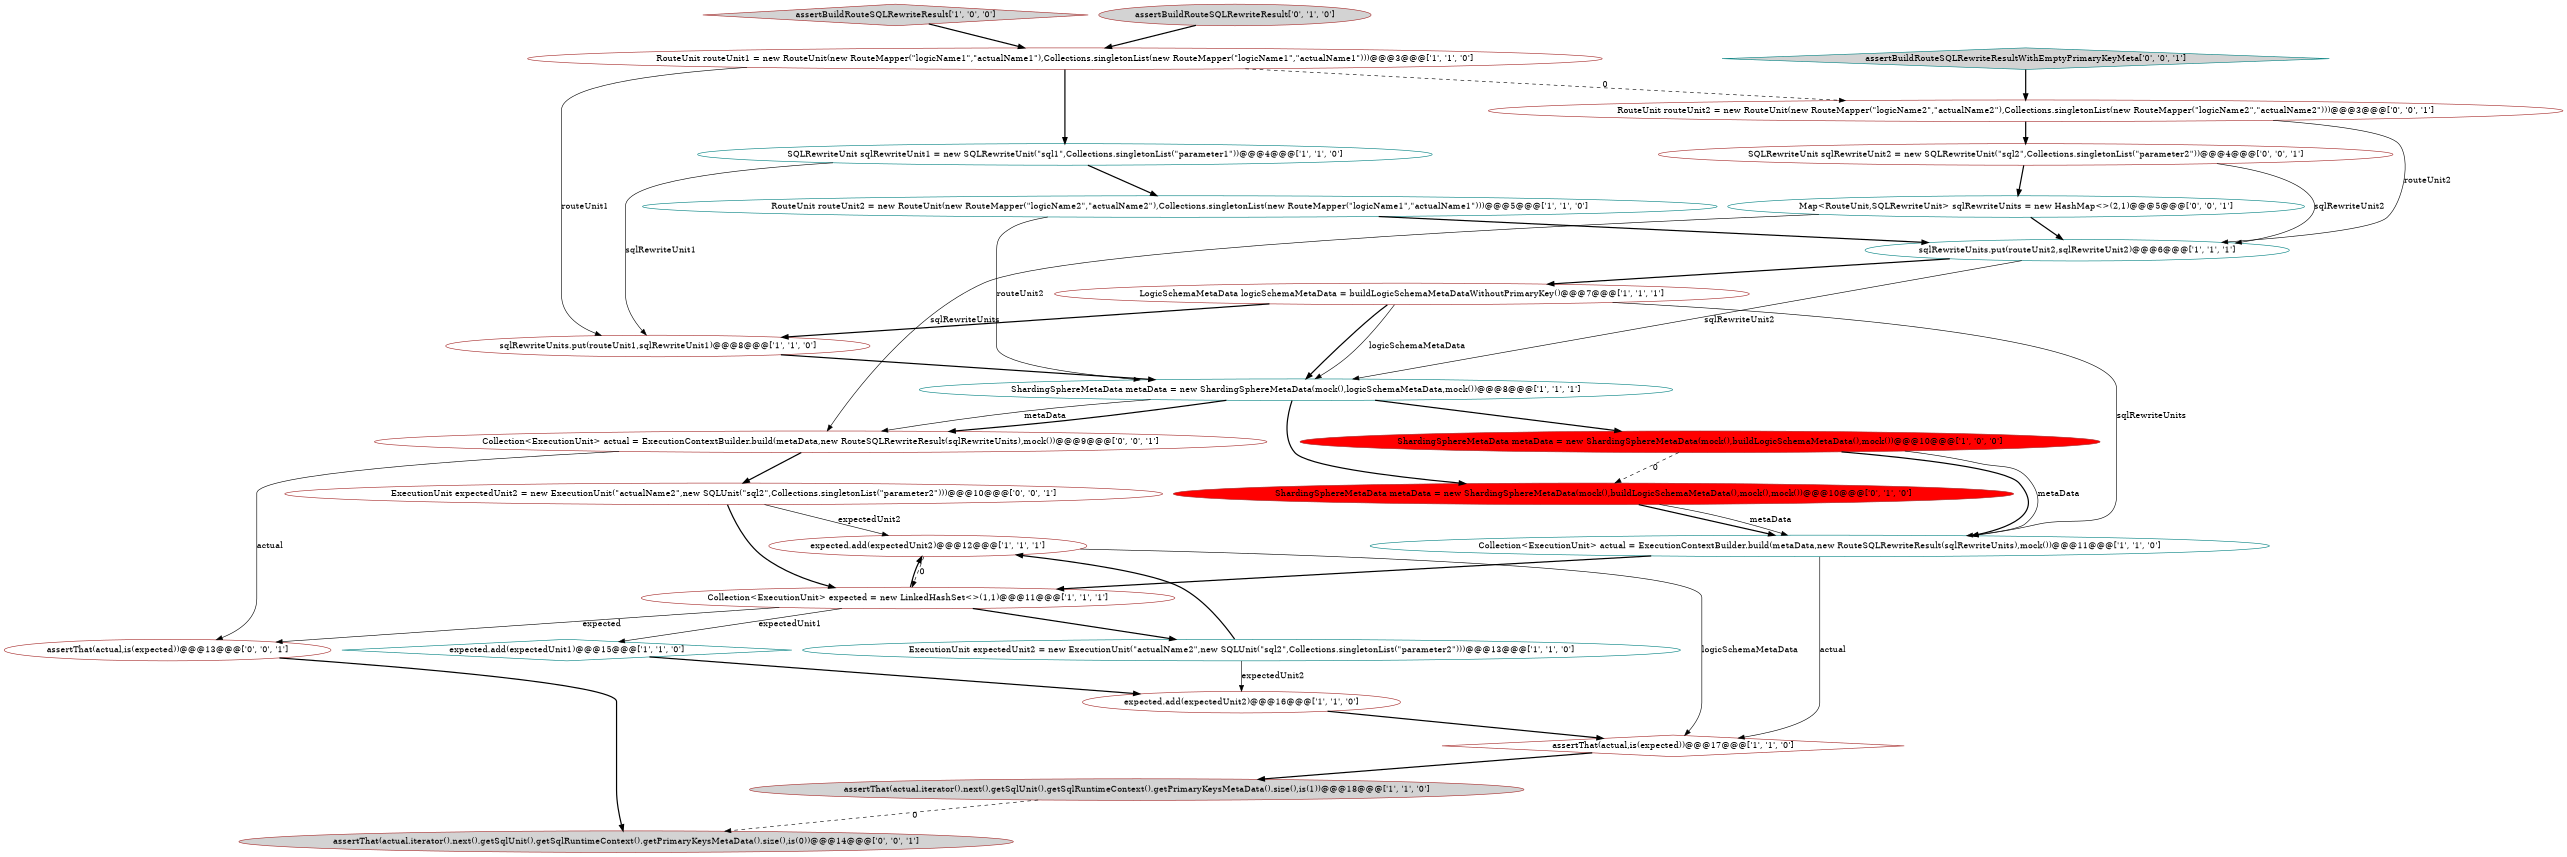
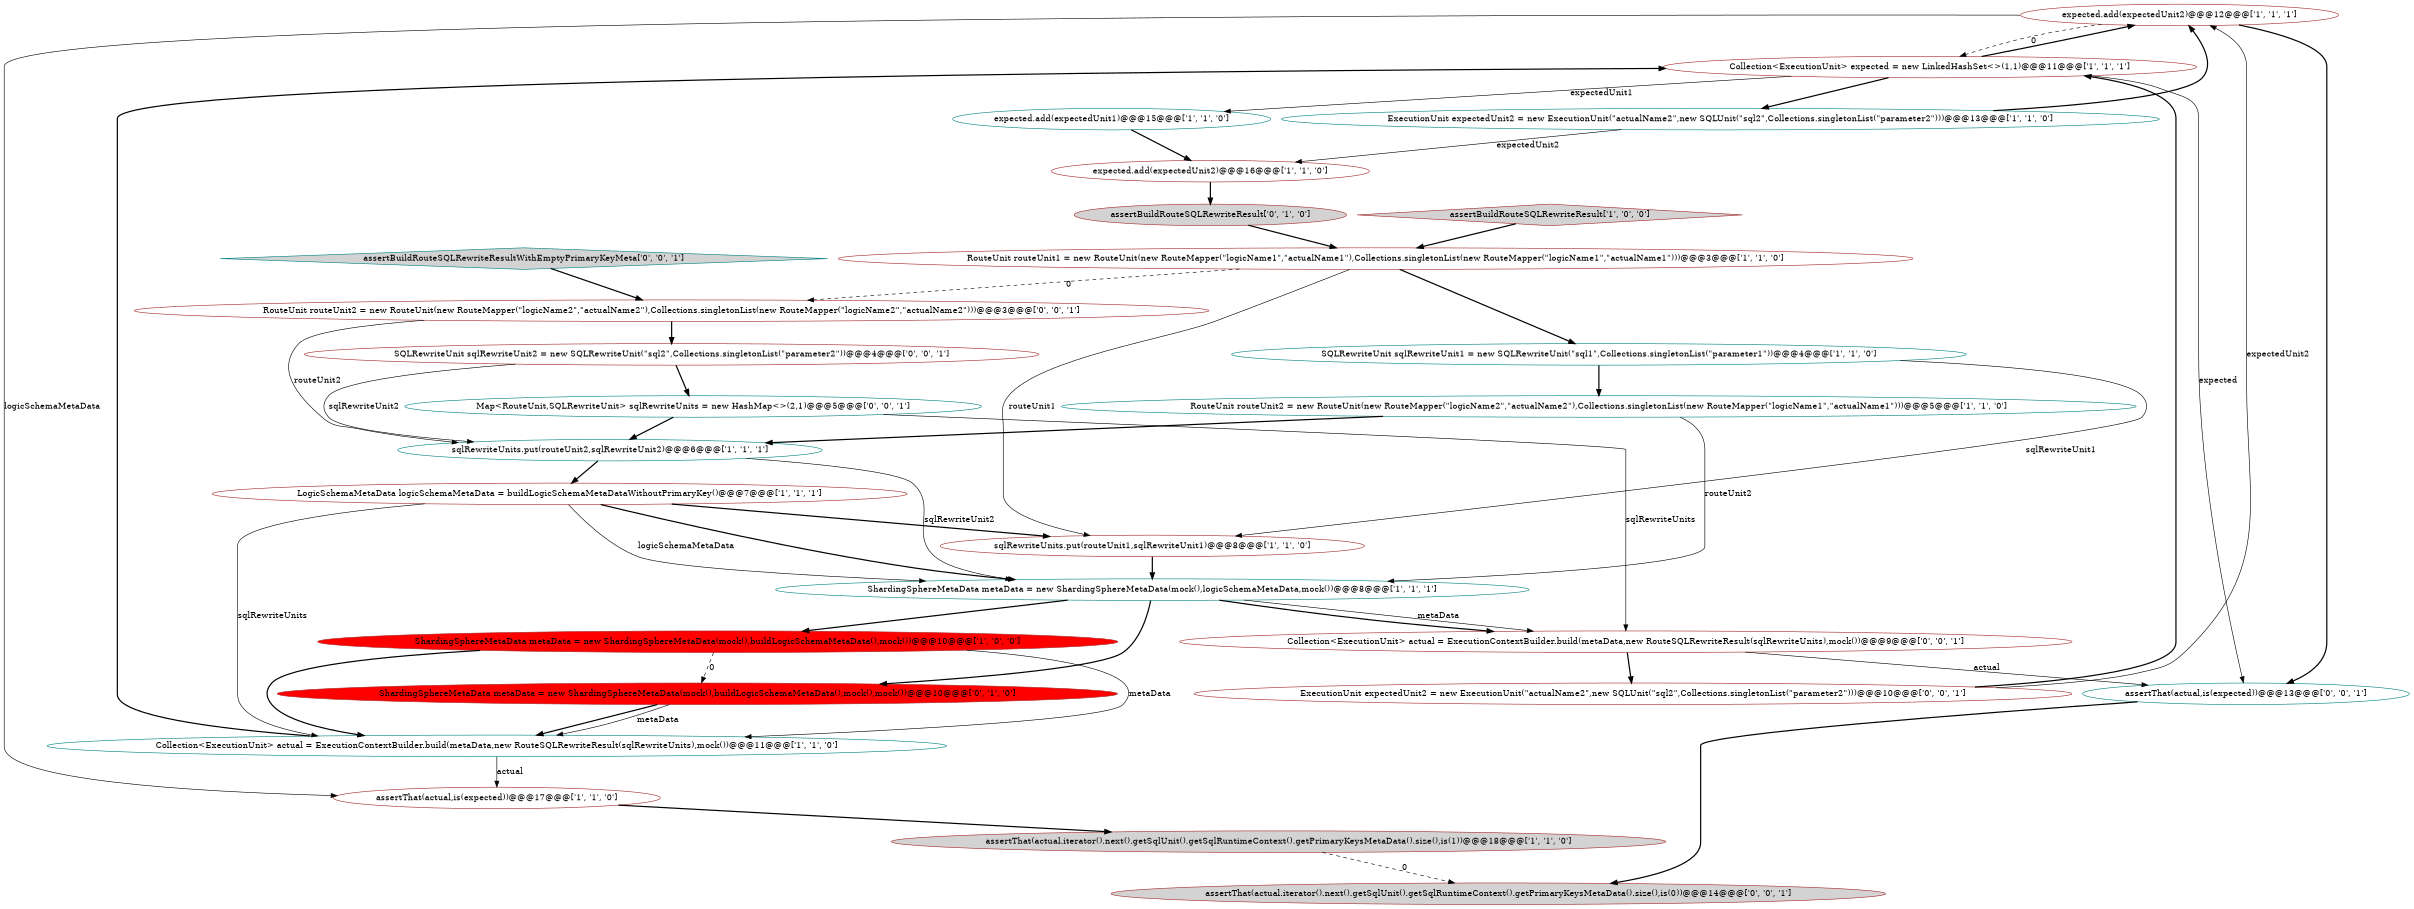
  digraph {
    node [color=brown fillcolor=white shape=ellipse style=filled]
    edge [style=bold]
    n1 [label="expected.add(expectedUnit2)@@@12@@@['1', '1', '1']"]
    n2 [label="Collection<ExecutionUnit> expected = new LinkedHashSet<>(1,1)@@@11@@@['1', '1', '1']"]
-   n3 [label="assertThat(actual,is(expected))@@@17@@@['1', '1', '0']" shape=diamond]
-   n4 [label="assertThat(actual,is(expected))@@@13@@@['0', '0', '1']"]
-   n5 [color=teal label="expected.add(expectedUnit1)@@@15@@@['1', '1', '0']" shape=diamond]
+   n3 [label="assertThat(actual,is(expected))@@@17@@@['1', '1', '0']"]
+   n4 [color=teal label="assertThat(actual,is(expected))@@@13@@@['0', '0', '1']"]
+   n5 [color=teal label="expected.add(expectedUnit1)@@@15@@@['1', '1', '0']"]
    n6 [color=teal label="ExecutionUnit expectedUnit2 = new ExecutionUnit(\"actualName2\",new SQLUnit(\"sql2\",Collections.singletonList(\"parameter2\")))@@@13@@@['1', '1', '0']"]
    n7 [fillcolor=lightgray label="assertThat(actual.iterator().next().getSqlUnit().getSqlRuntimeContext().getPrimaryKeysMetaData().size(),is(1))@@@18@@@['1', '1', '0']"]
    n8 [label="expected.add(expectedUnit2)@@@16@@@['1', '1', '0']"]
    n9 [fillcolor=lightgray label="assertThat(actual.iterator().next().getSqlUnit().getSqlRuntimeContext().getPrimaryKeysMetaData().size(),is(0))@@@14@@@['0', '0', '1']"]
    n10 [label="Collection<ExecutionUnit> actual = ExecutionContextBuilder.build(metaData,new RouteSQLRewriteResult(sqlRewriteUnits),mock())@@@9@@@['0', '0', '1']"]
    n11 [label="ExecutionUnit expectedUnit2 = new ExecutionUnit(\"actualName2\",new SQLUnit(\"sql2\",Collections.singletonList(\"parameter2\")))@@@10@@@['0', '0', '1']"]
    n12 [label="SQLRewriteUnit sqlRewriteUnit2 = new SQLRewriteUnit(\"sql2\",Collections.singletonList(\"parameter2\"))@@@4@@@['0', '0', '1']"]
    n13 [color=teal label="Map<RouteUnit,SQLRewriteUnit> sqlRewriteUnits = new HashMap<>(2,1)@@@5@@@['0', '0', '1']"]
    n14 [color=teal label="sqlRewriteUnits.put(routeUnit2,sqlRewriteUnit2)@@@6@@@['1', '1', '1']"]
    n15 [label="LogicSchemaMetaData logicSchemaMetaData = buildLogicSchemaMetaDataWithoutPrimaryKey()@@@7@@@['1', '1', '1']"]
    n16 [color=teal label="ShardingSphereMetaData metaData = new ShardingSphereMetaData(mock(),logicSchemaMetaData,mock())@@@8@@@['1', '1', '1']"]
    n17 [color=teal label="Collection<ExecutionUnit> actual = ExecutionContextBuilder.build(metaData,new RouteSQLRewriteResult(sqlRewriteUnits),mock())@@@11@@@['1', '1', '0']"]
    n18 [label="sqlRewriteUnits.put(routeUnit1,sqlRewriteUnit1)@@@8@@@['1', '1', '0']"]
    n19 [fillcolor=red label="ShardingSphereMetaData metaData = new ShardingSphereMetaData(mock(),buildLogicSchemaMetaData(),mock(),mock())@@@10@@@['0', '1', '0']"]
    n20 [fillcolor=red label="ShardingSphereMetaData metaData = new ShardingSphereMetaData(mock(),buildLogicSchemaMetaData(),mock())@@@10@@@['1', '0', '0']"]
    n21 [fillcolor=lightgray label="assertBuildRouteSQLRewriteResult['1', '0', '0']" shape=diamond]
    n22 [label="RouteUnit routeUnit1 = new RouteUnit(new RouteMapper(\"logicName1\",\"actualName1\"),Collections.singletonList(new RouteMapper(\"logicName1\",\"actualName1\")))@@@3@@@['1', '1', '0']"]
    n23 [label="RouteUnit routeUnit2 = new RouteUnit(new RouteMapper(\"logicName2\",\"actualName2\"),Collections.singletonList(new RouteMapper(\"logicName2\",\"actualName2\")))@@@3@@@['0', '0', '1']"]
    n24 [color=teal label="SQLRewriteUnit sqlRewriteUnit1 = new SQLRewriteUnit(\"sql1\",Collections.singletonList(\"parameter1\"))@@@4@@@['1', '1', '0']"]
    n25 [color=teal fillcolor=lightgray label="assertBuildRouteSQLRewriteResultWithEmptyPrimaryKeyMeta['0', '0', '1']" shape=diamond]
    n26 [fillcolor=lightgray label="assertBuildRouteSQLRewriteResult['0', '1', '0']"]
    n27 [color=teal label="RouteUnit routeUnit2 = new RouteUnit(new RouteMapper(\"logicName2\",\"actualName2\"),Collections.singletonList(new RouteMapper(\"logicName1\",\"actualName1\")))@@@5@@@['1', '1', '0']"]
    n1 -> n2 [label=0 style=dashed]
    n1 -> n3 [label=logicSchemaMetaData style=solid]
+   n1 -> n4
    n2 -> n1
    n2 -> n4 [label=expected style=solid]
    n2 -> n5 [label=expectedUnit1 style=solid]
    n2 -> n6
    n3 -> n7
    n4 -> n9
    n5 -> n8
    n6 -> n1
    n6 -> n8 [label=expectedUnit2 style=solid]
    n7 -> n9 [label=0 style=dashed]
-   n8 -> n3
+   n8 -> n26
    n10 -> n4 [label=actual style=solid]
    n10 -> n11
    n11 -> n1 [label=expectedUnit2 style=solid]
    n11 -> n2
    n12 -> n13
    n12 -> n14 [label=sqlRewriteUnit2 style=solid]
    n13 -> n10 [label=sqlRewriteUnits style=solid]
    n13 -> n14
    n14 -> n15
    n14 -> n16 [label=sqlRewriteUnit2 style=solid]
    n15 -> n16
    n15 -> n16 [label=logicSchemaMetaData style=solid]
    n15 -> n17 [label=sqlRewriteUnits style=solid]
    n15 -> n18
    n16 -> n10
    n16 -> n10 [label=metaData style=solid]
    n16 -> n19
    n16 -> n20
    n17 -> n2
    n17 -> n3 [label=actual style=solid]
    n18 -> n16
    n19 -> n17
    n19 -> n17 [label=metaData style=solid]
    n20 -> n17
    n20 -> n17 [label=metaData style=solid]
    n20 -> n19 [label=0 style=dashed]
    n21 -> n22
    n22 -> n18 [label=routeUnit1 style=solid]
    n22 -> n23 [label=0 style=dashed]
    n22 -> n24
    n23 -> n12
    n23 -> n14 [label=routeUnit2 style=solid]
    n24 -> n18 [label=sqlRewriteUnit1 style=solid]
    n24 -> n27
    n25 -> n23
    n26 -> n22
    n27 -> n14
    n27 -> n16 [label=routeUnit2 style=solid]
  }
